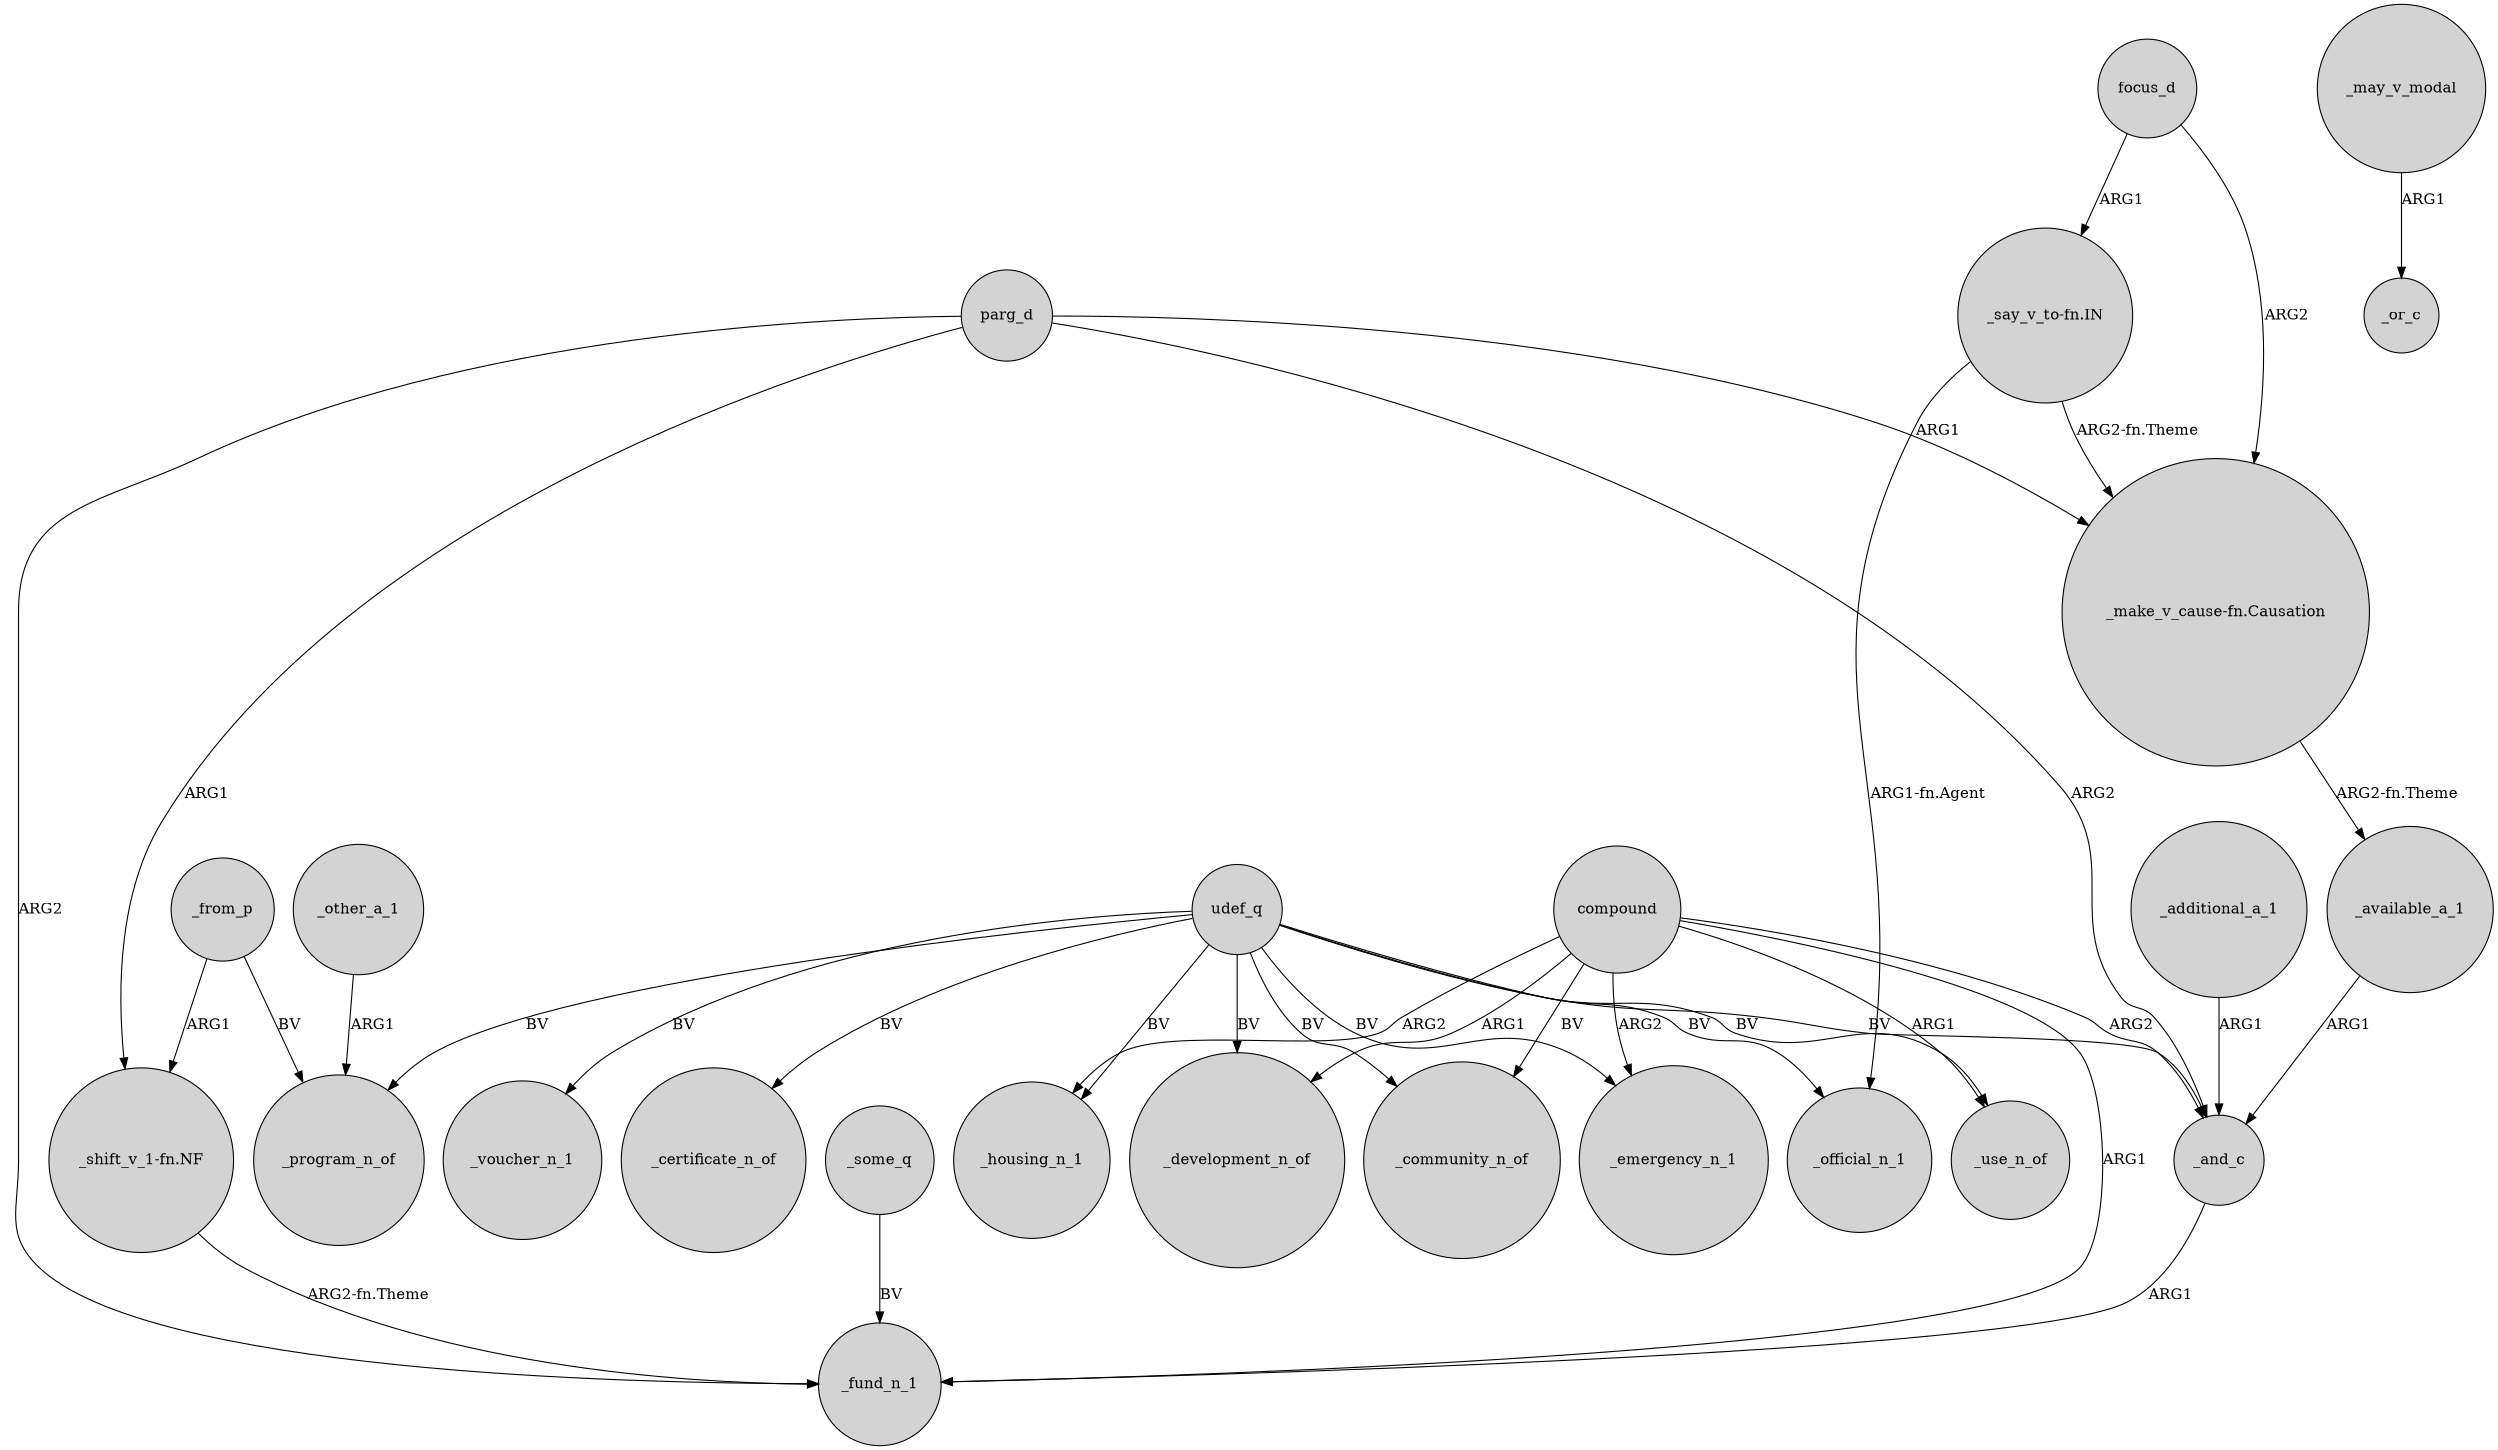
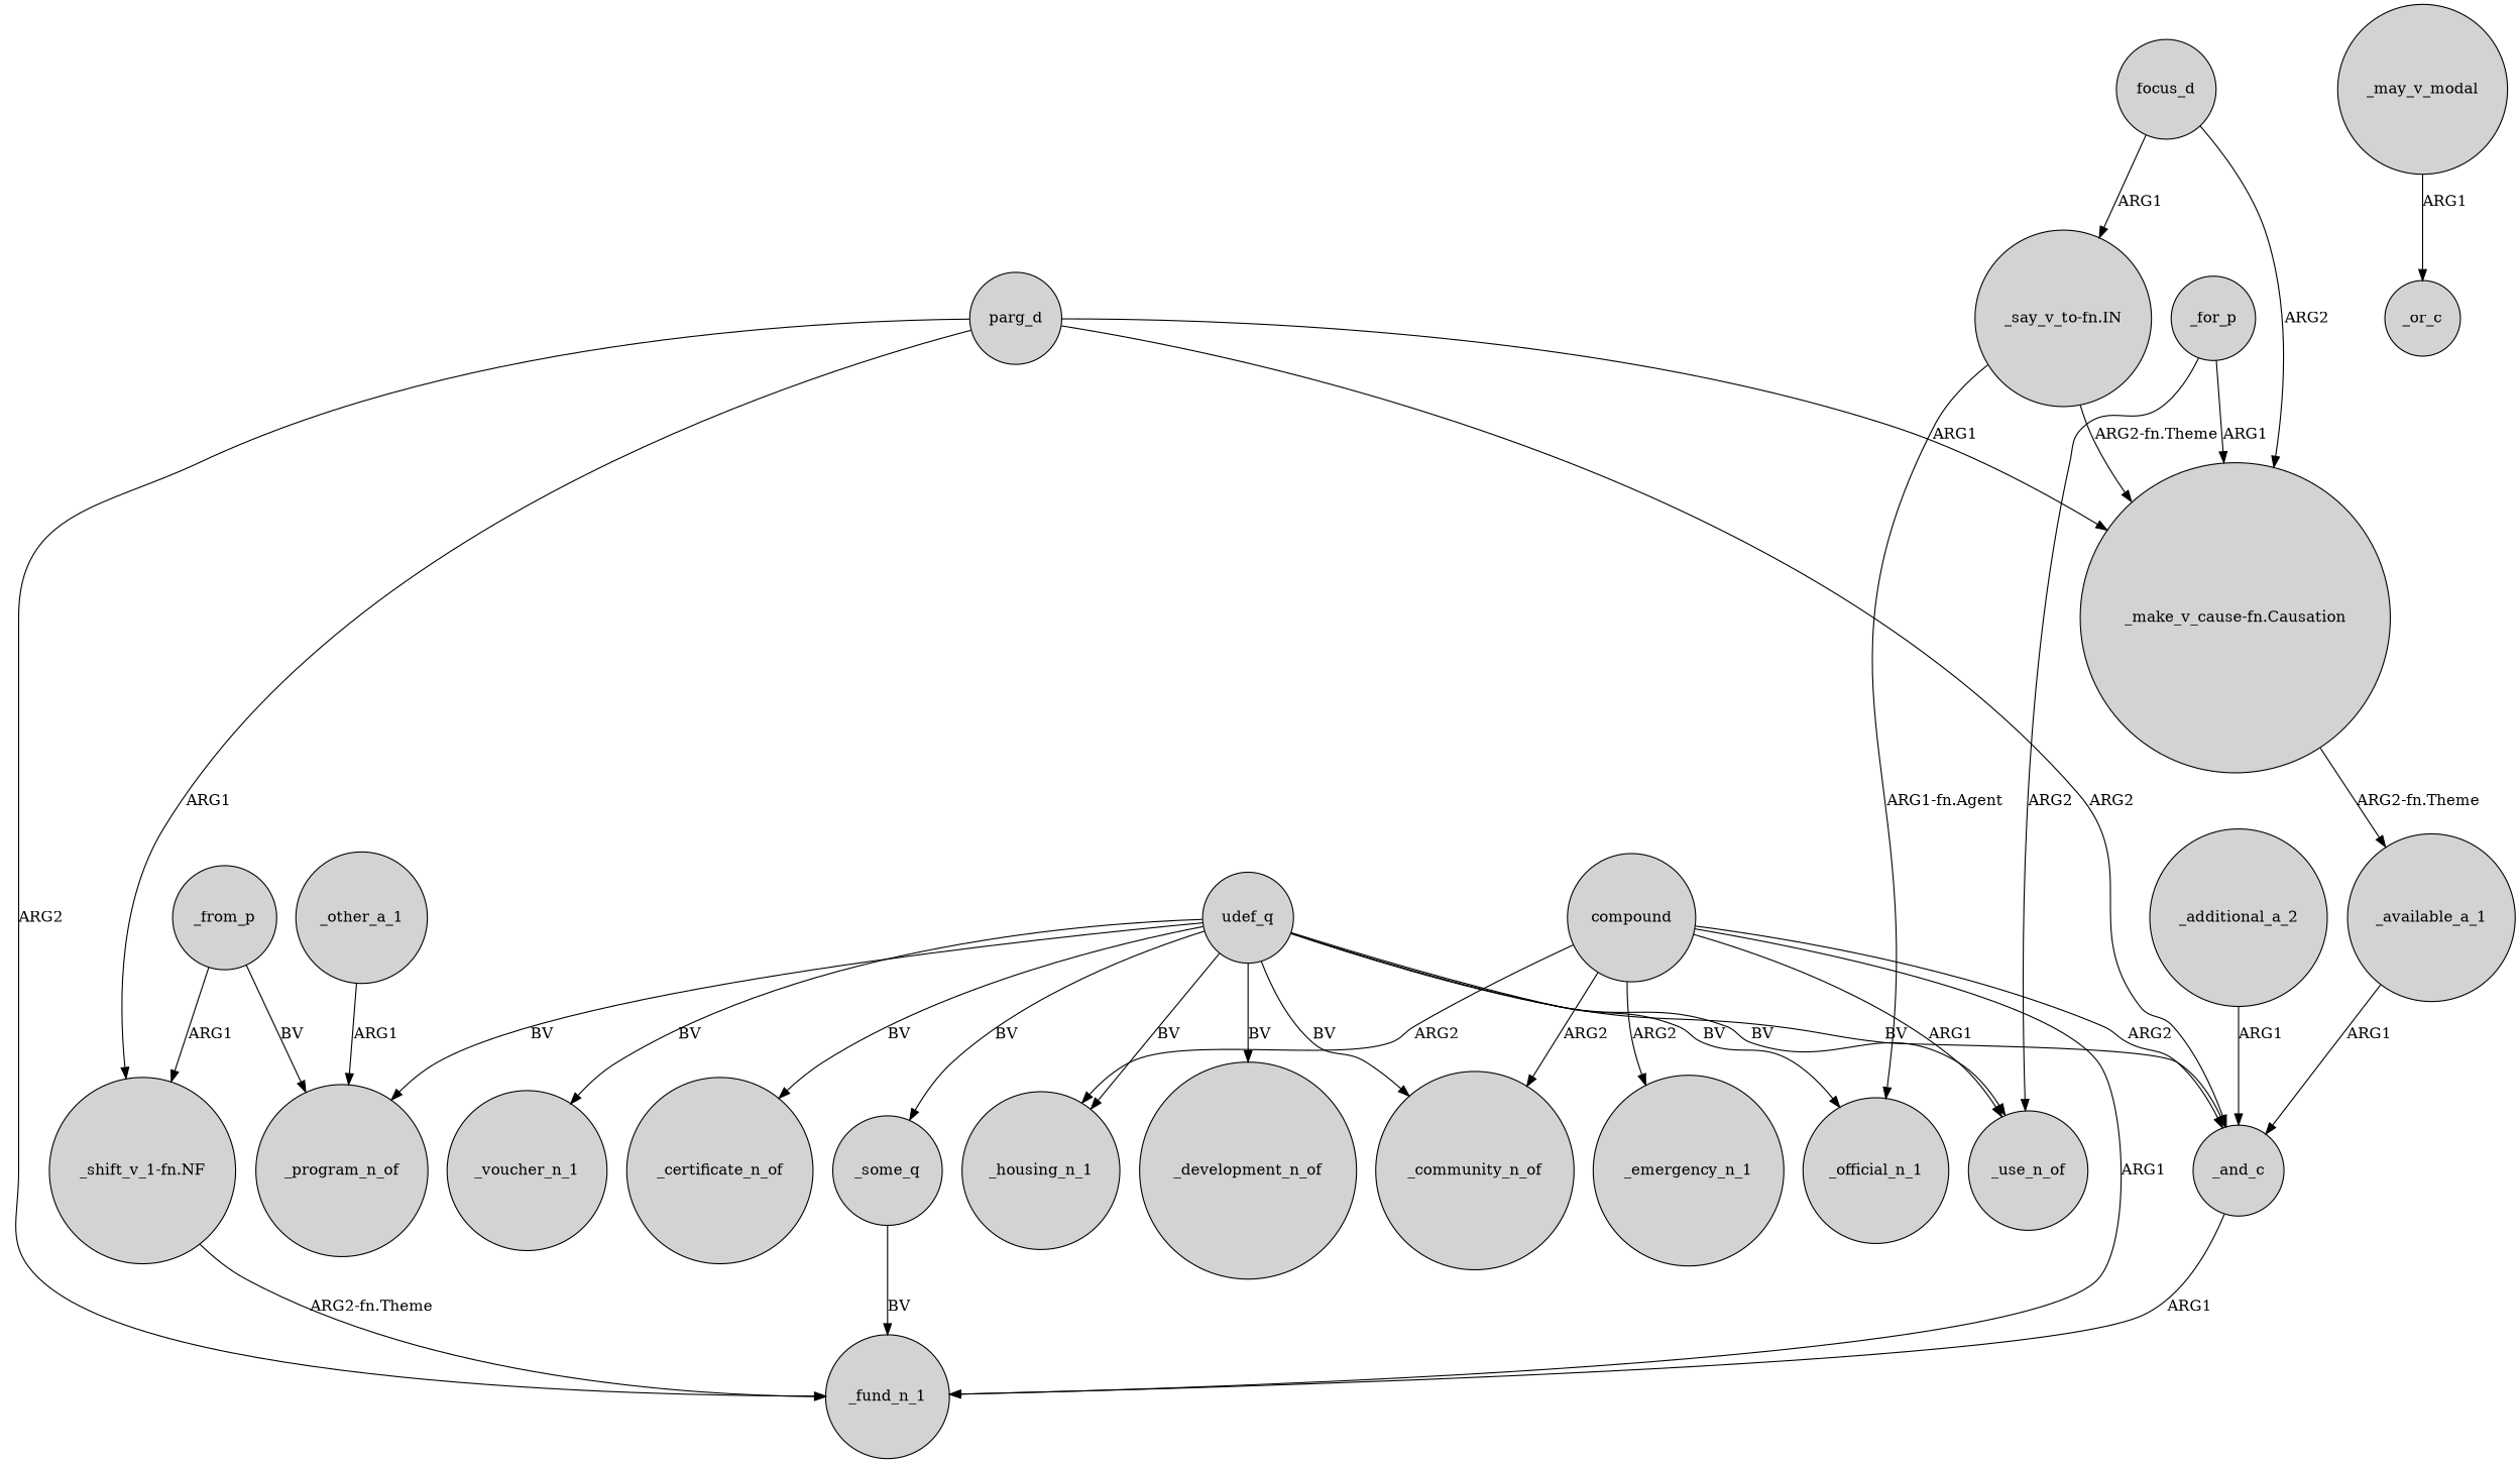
  digraph {
    node [shape=circle style=filled]
    _from_p
    _program_n_of
    "_shift_v_1-fn.NF"
    _fund_n_1
    compound
    _emergency_n_1
    _community_n_of
    _use_n_of
    _housing_n_1
    _development_n_of
    _and_c
    "_make_v_cause-fn.Causation"
    _available_a_1
    udef_q
    _voucher_n_1
    _official_n_1
    _certificate_n_of
    _may_v_modal
    _or_c
    parg_d
    "_say_v_to-fn.IN"
-   _additional_a_1
+   _additional_a_1 [label=_additional_a_2]
    focus_d
+   _for_p
    _some_q
    _other_a_1
    _from_p -> _program_n_of [label=BV]
    _from_p -> "_shift_v_1-fn.NF" [label=ARG1]
    "_shift_v_1-fn.NF" -> _fund_n_1 [label="ARG2-fn.Theme"]
    compound -> _fund_n_1 [label=ARG1]
    compound -> _emergency_n_1 [label=ARG2]
-   compound -> _community_n_of [label=BV]
+   compound -> _community_n_of [label=ARG2]
    compound -> _use_n_of [label=ARG1]
    compound -> _housing_n_1 [label=ARG2]
-   compound -> _development_n_of [label=ARG1]
    compound -> _and_c [label=ARG2]
    _and_c -> _fund_n_1 [label=ARG1]
    "_make_v_cause-fn.Causation" -> _available_a_1 [label="ARG2-fn.Theme"]
    _available_a_1 -> _and_c [label=ARG1]
    udef_q -> _program_n_of [label=BV]
-   udef_q -> _emergency_n_1 [label=BV]
+   udef_q -> _some_q [label=BV]
    udef_q -> _community_n_of [label=BV]
    udef_q -> _use_n_of [label=BV]
    udef_q -> _housing_n_1 [label=BV]
    udef_q -> _development_n_of [label=BV]
    udef_q -> _and_c [label=BV]
    udef_q -> _voucher_n_1 [label=BV]
    udef_q -> _official_n_1 [label=BV]
    udef_q -> _certificate_n_of [label=BV]
    _may_v_modal -> _or_c [label=ARG1]
    parg_d -> "_shift_v_1-fn.NF" [label=ARG1]
    parg_d -> _fund_n_1 [label=ARG2]
    parg_d -> _and_c [label=ARG2]
    parg_d -> "_make_v_cause-fn.Causation" [label=ARG1]
    "_say_v_to-fn.IN" -> "_make_v_cause-fn.Causation" [label="ARG2-fn.Theme"]
    "_say_v_to-fn.IN" -> _official_n_1 [label="ARG1-fn.Agent"]
    _additional_a_1 -> _and_c [label=ARG1]
    focus_d -> "_make_v_cause-fn.Causation" [label=ARG2]
    focus_d -> "_say_v_to-fn.IN" [label=ARG1]
+   _for_p -> _use_n_of [label=ARG2]
+   _for_p -> "_make_v_cause-fn.Causation" [label=ARG1]
    _some_q -> _fund_n_1 [label=BV]
    _other_a_1 -> _program_n_of [label=ARG1]
  }
